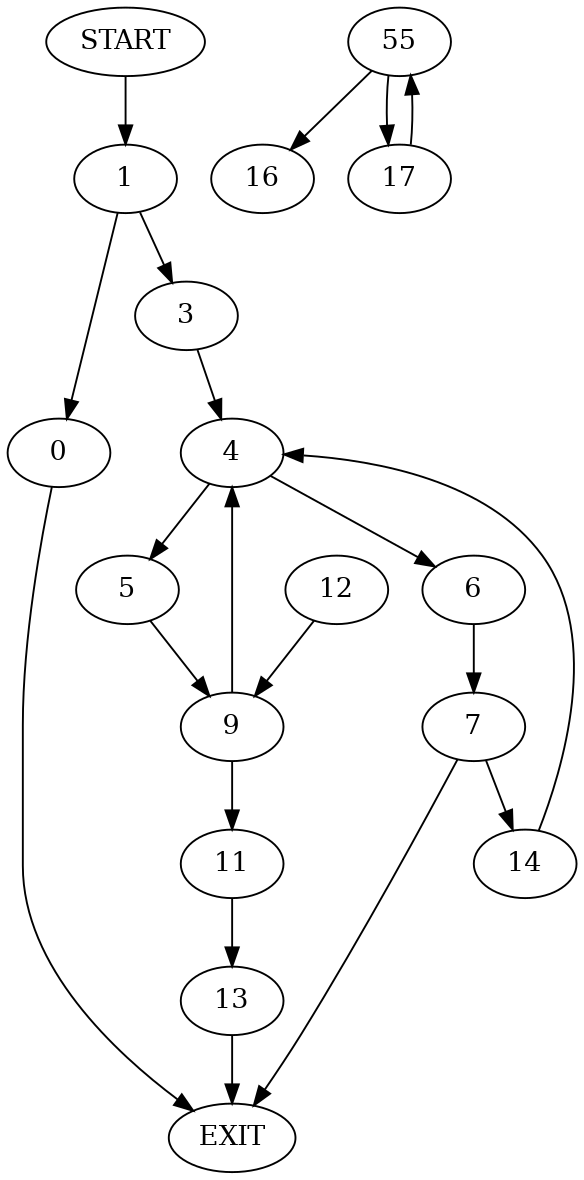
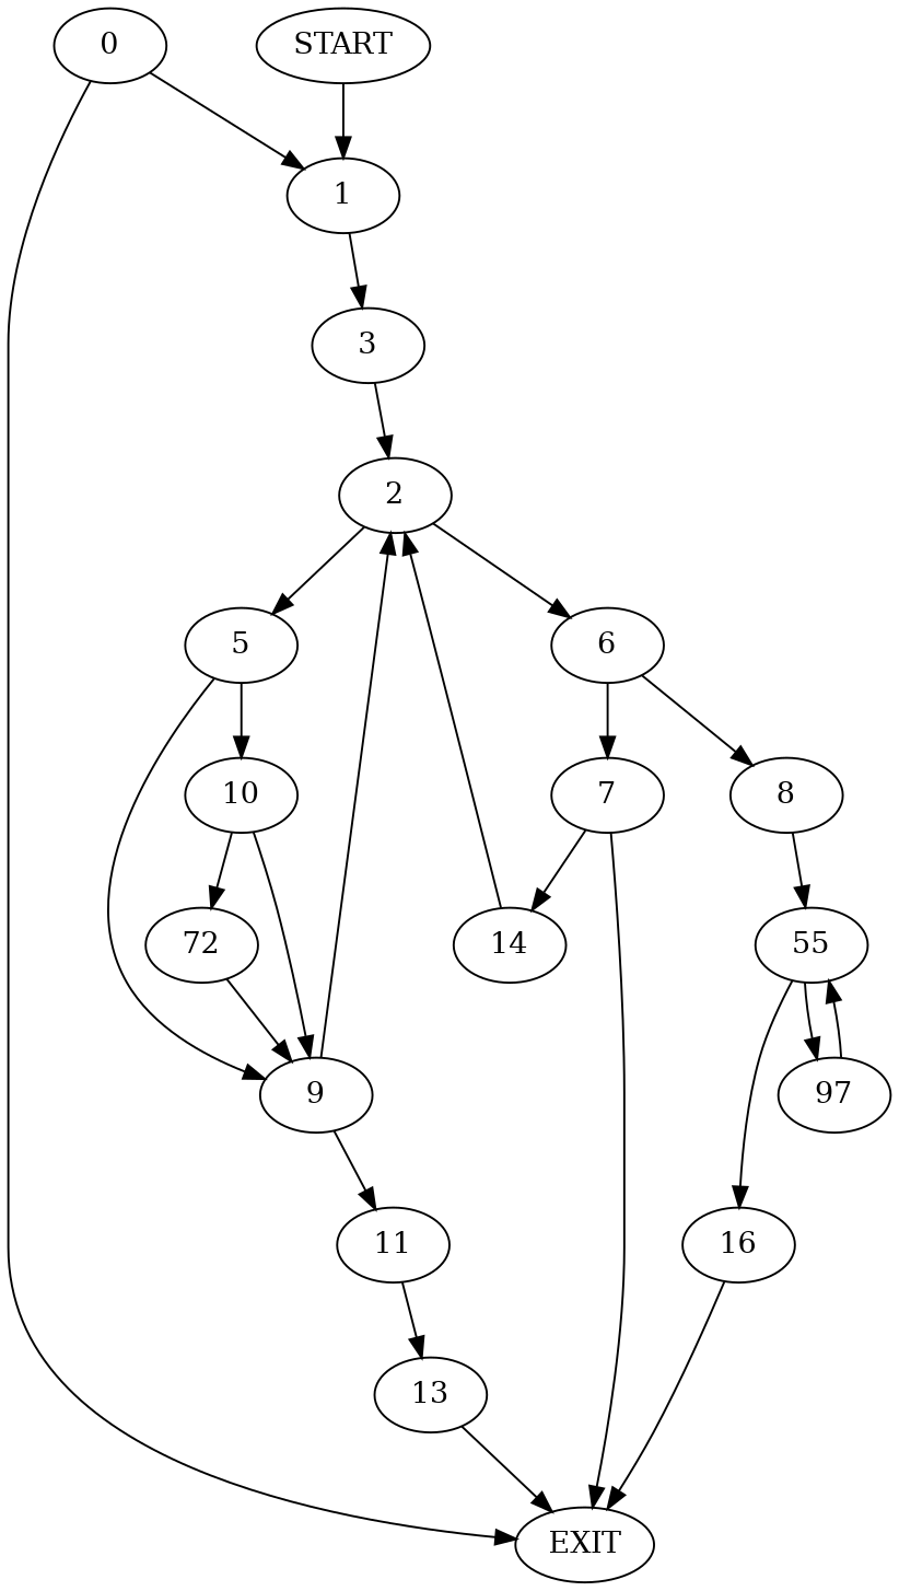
  digraph {
    n1 [label=START]
    1
    n3 [label=0]
    3
    n5 [label=EXIT]
-   4
+   4 [label=2]
    5
    6
    9
+   10
    7
+   8
    11
-   12
+   12 [label=72]
    14
    n16 [label=55]
    16
-   17
+   17 [label=97]
    13
    n1 -> 1
-   1 -> n3
+   n3 -> 1
    1 -> 3
    n3 -> n5
    3 -> 4
    4 -> 5
    4 -> 6
    5 -> 9
+   5 -> 10
    6 -> 7
+   6 -> 8
    9 -> 4
    9 -> 11
+   10 -> 9
+   10 -> 12
    7 -> n5
    7 -> 14
+   8 -> n16
    11 -> 13
    12 -> 9
    14 -> 4
    n16 -> 16
    n16 -> 17
+   16 -> n5
    17 -> n16
    13 -> n5
  }
